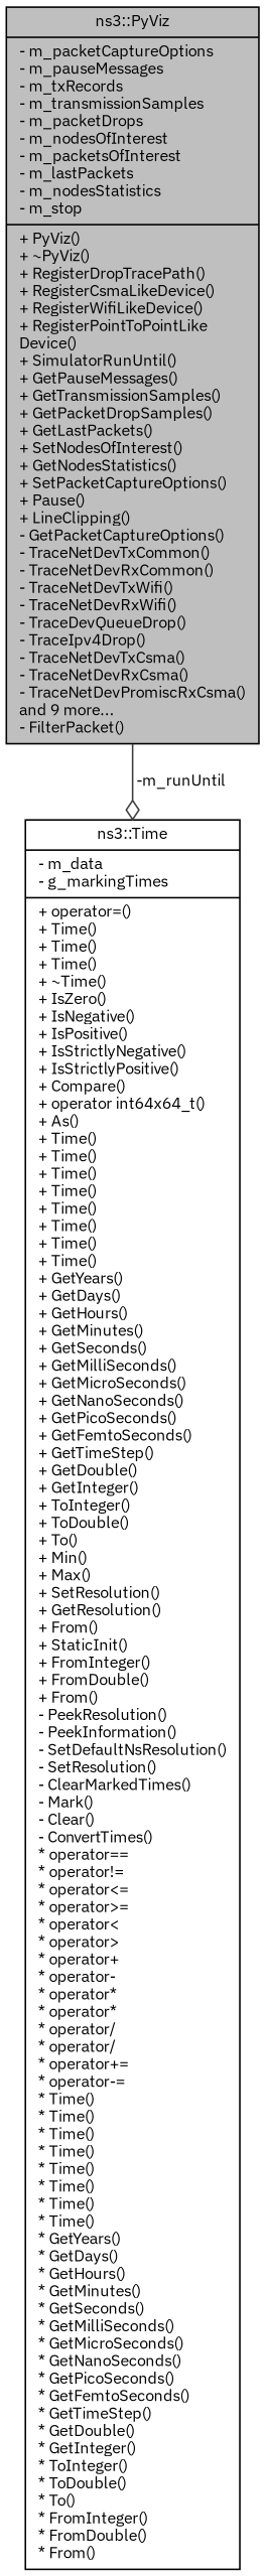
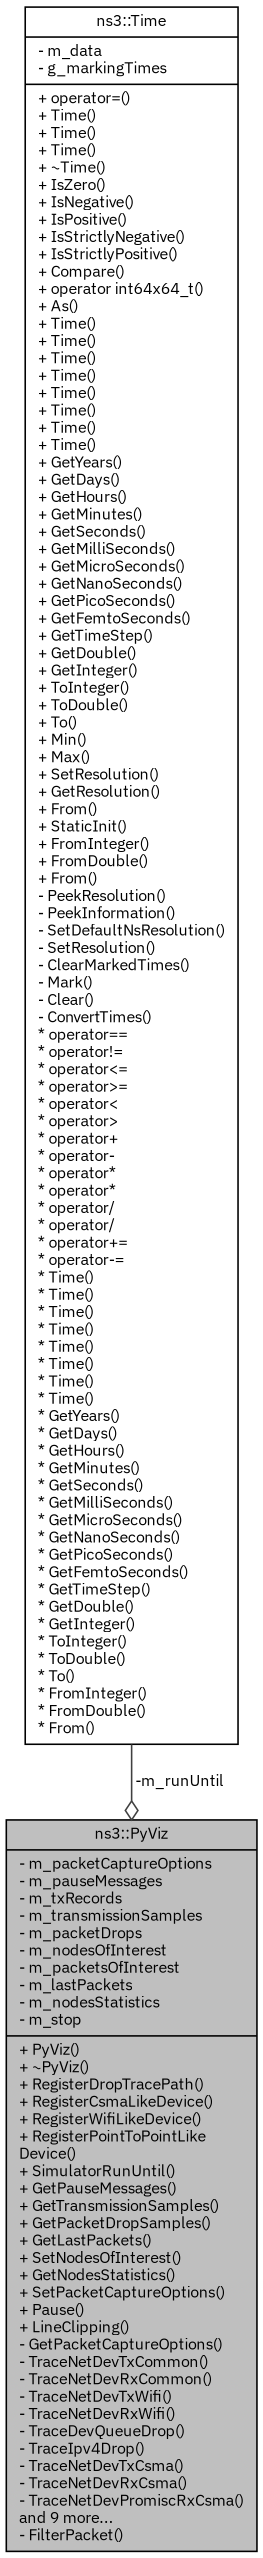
  digraph {
    fontname="IBM Plex Sans"
    node [color=black fontname="IBM Plex Sans" fontsize=10 shape=record style=filled]
    n1 [fillcolor=grey75 fontcolor=black height=0.2 label="{ns3::PyViz\n|- m_packetCaptureOptions\l- m_pauseMessages\l- m_txRecords\l- m_transmissionSamples\l- m_packetDrops\l- m_nodesOfInterest\l- m_packetsOfInterest\l- m_lastPackets\l- m_nodesStatistics\l- m_stop\l|+ PyViz()\l+ ~PyViz()\l+ RegisterDropTracePath()\l+ RegisterCsmaLikeDevice()\l+ RegisterWifiLikeDevice()\l+ RegisterPointToPointLike\lDevice()\l+ SimulatorRunUntil()\l+ GetPauseMessages()\l+ GetTransmissionSamples()\l+ GetPacketDropSamples()\l+ GetLastPackets()\l+ SetNodesOfInterest()\l+ GetNodesStatistics()\l+ SetPacketCaptureOptions()\l+ Pause()\l+ LineClipping()\l- GetPacketCaptureOptions()\l- TraceNetDevTxCommon()\l- TraceNetDevRxCommon()\l- TraceNetDevTxWifi()\l- TraceNetDevRxWifi()\l- TraceDevQueueDrop()\l- TraceIpv4Drop()\l- TraceNetDevTxCsma()\l- TraceNetDevRxCsma()\l- TraceNetDevPromiscRxCsma()\land 9 more...\l- FilterPacket()\l}" width=0.4]
    n2 [fillcolor=white height=0.2 label="{ns3::Time\n|- m_data\l- g_markingTimes\l|+ operator=()\l+ Time()\l+ Time()\l+ Time()\l+ ~Time()\l+ IsZero()\l+ IsNegative()\l+ IsPositive()\l+ IsStrictlyNegative()\l+ IsStrictlyPositive()\l+ Compare()\l+ operator int64x64_t()\l+ As()\l+ Time()\l+ Time()\l+ Time()\l+ Time()\l+ Time()\l+ Time()\l+ Time()\l+ Time()\l+ GetYears()\l+ GetDays()\l+ GetHours()\l+ GetMinutes()\l+ GetSeconds()\l+ GetMilliSeconds()\l+ GetMicroSeconds()\l+ GetNanoSeconds()\l+ GetPicoSeconds()\l+ GetFemtoSeconds()\l+ GetTimeStep()\l+ GetDouble()\l+ GetInteger()\l+ ToInteger()\l+ ToDouble()\l+ To()\l+ Min()\l+ Max()\l+ SetResolution()\l+ GetResolution()\l+ From()\l+ StaticInit()\l+ FromInteger()\l+ FromDouble()\l+ From()\l- PeekResolution()\l- PeekInformation()\l- SetDefaultNsResolution()\l- SetResolution()\l- ClearMarkedTimes()\l- Mark()\l- Clear()\l- ConvertTimes()\l* operator==\l* operator!=\l* operator\<=\l* operator\>=\l* operator\<\l* operator\>\l* operator+\l* operator-\l* operator*\l* operator*\l* operator/\l* operator/\l* operator+=\l* operator-=\l* Time()\l* Time()\l* Time()\l* Time()\l* Time()\l* Time()\l* Time()\l* Time()\l* GetYears()\l* GetDays()\l* GetHours()\l* GetMinutes()\l* GetSeconds()\l* GetMilliSeconds()\l* GetMicroSeconds()\l* GetNanoSeconds()\l* GetPicoSeconds()\l* GetFemtoSeconds()\l* GetTimeStep()\l* GetDouble()\l* GetInteger()\l* ToInteger()\l* ToDouble()\l* To()\l* FromInteger()\l* FromDouble()\l* From()\l}" width=0.4]
-   n1 -> n2 [arrowhead=odiamond color=grey25 fontname="IBM Plex Sans" fontsize=10 label=" -m_runUntil" labelfontname=Helvetica labelfontsize=10 style=solid]
+   n2 -> n1 [arrowhead=odiamond color=grey25 fontname="IBM Plex Sans" fontsize=10 label=" -m_runUntil" labelfontname=Helvetica labelfontsize=10 style=solid]
  }
